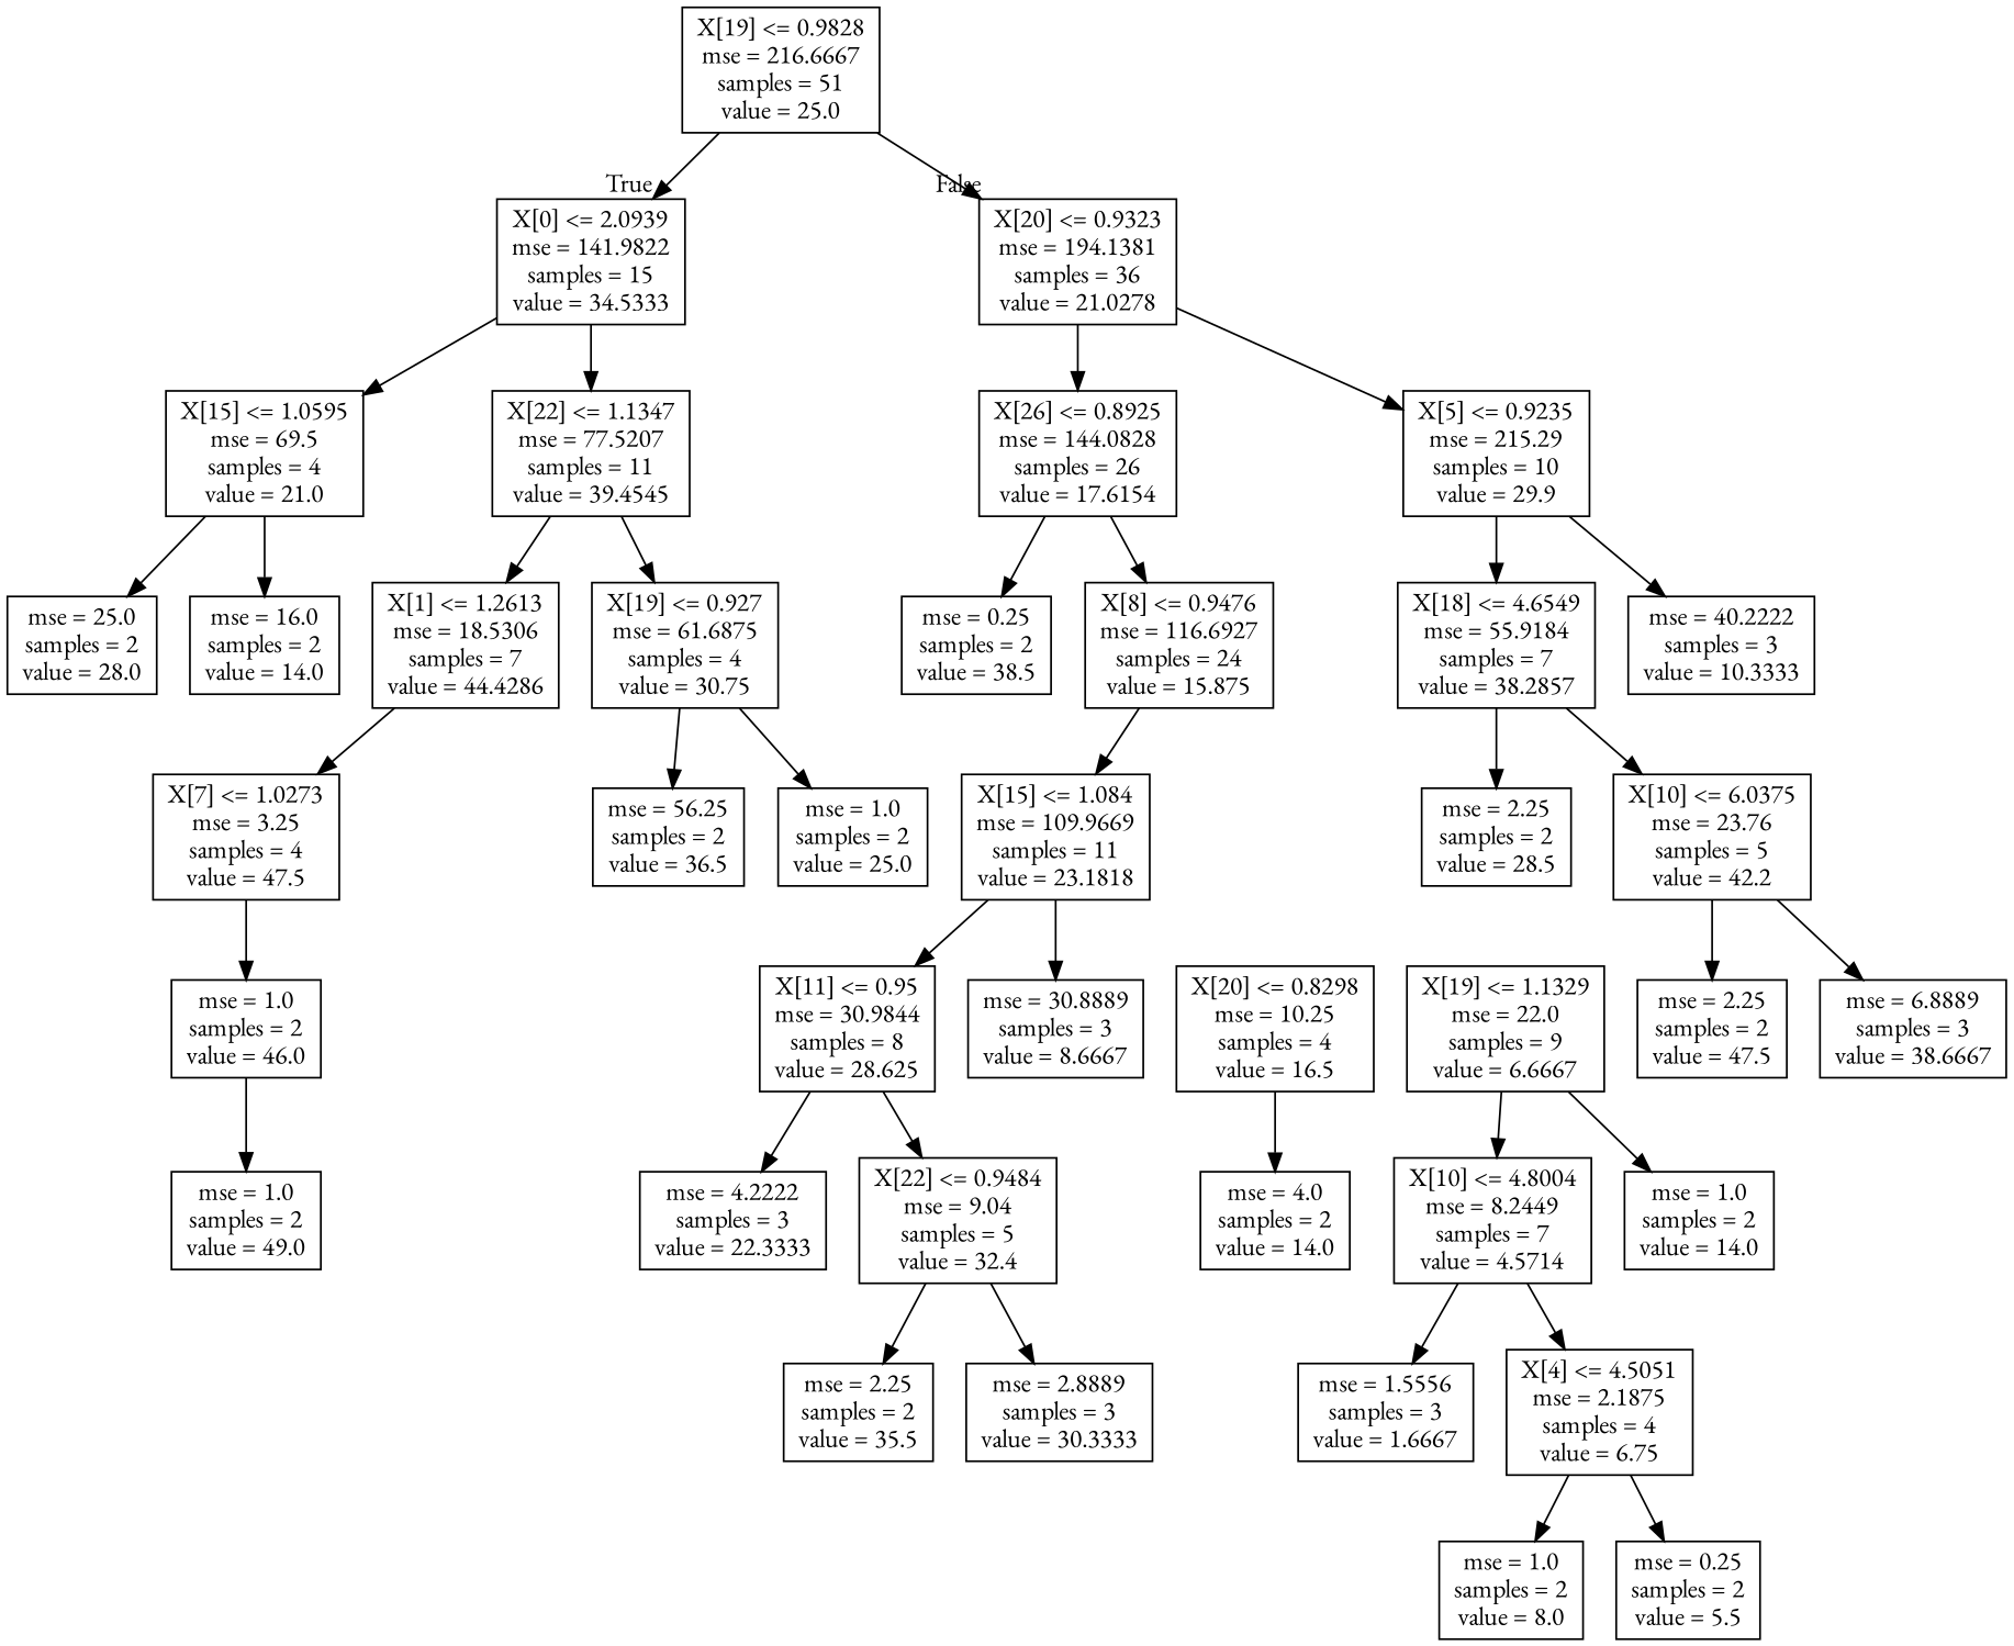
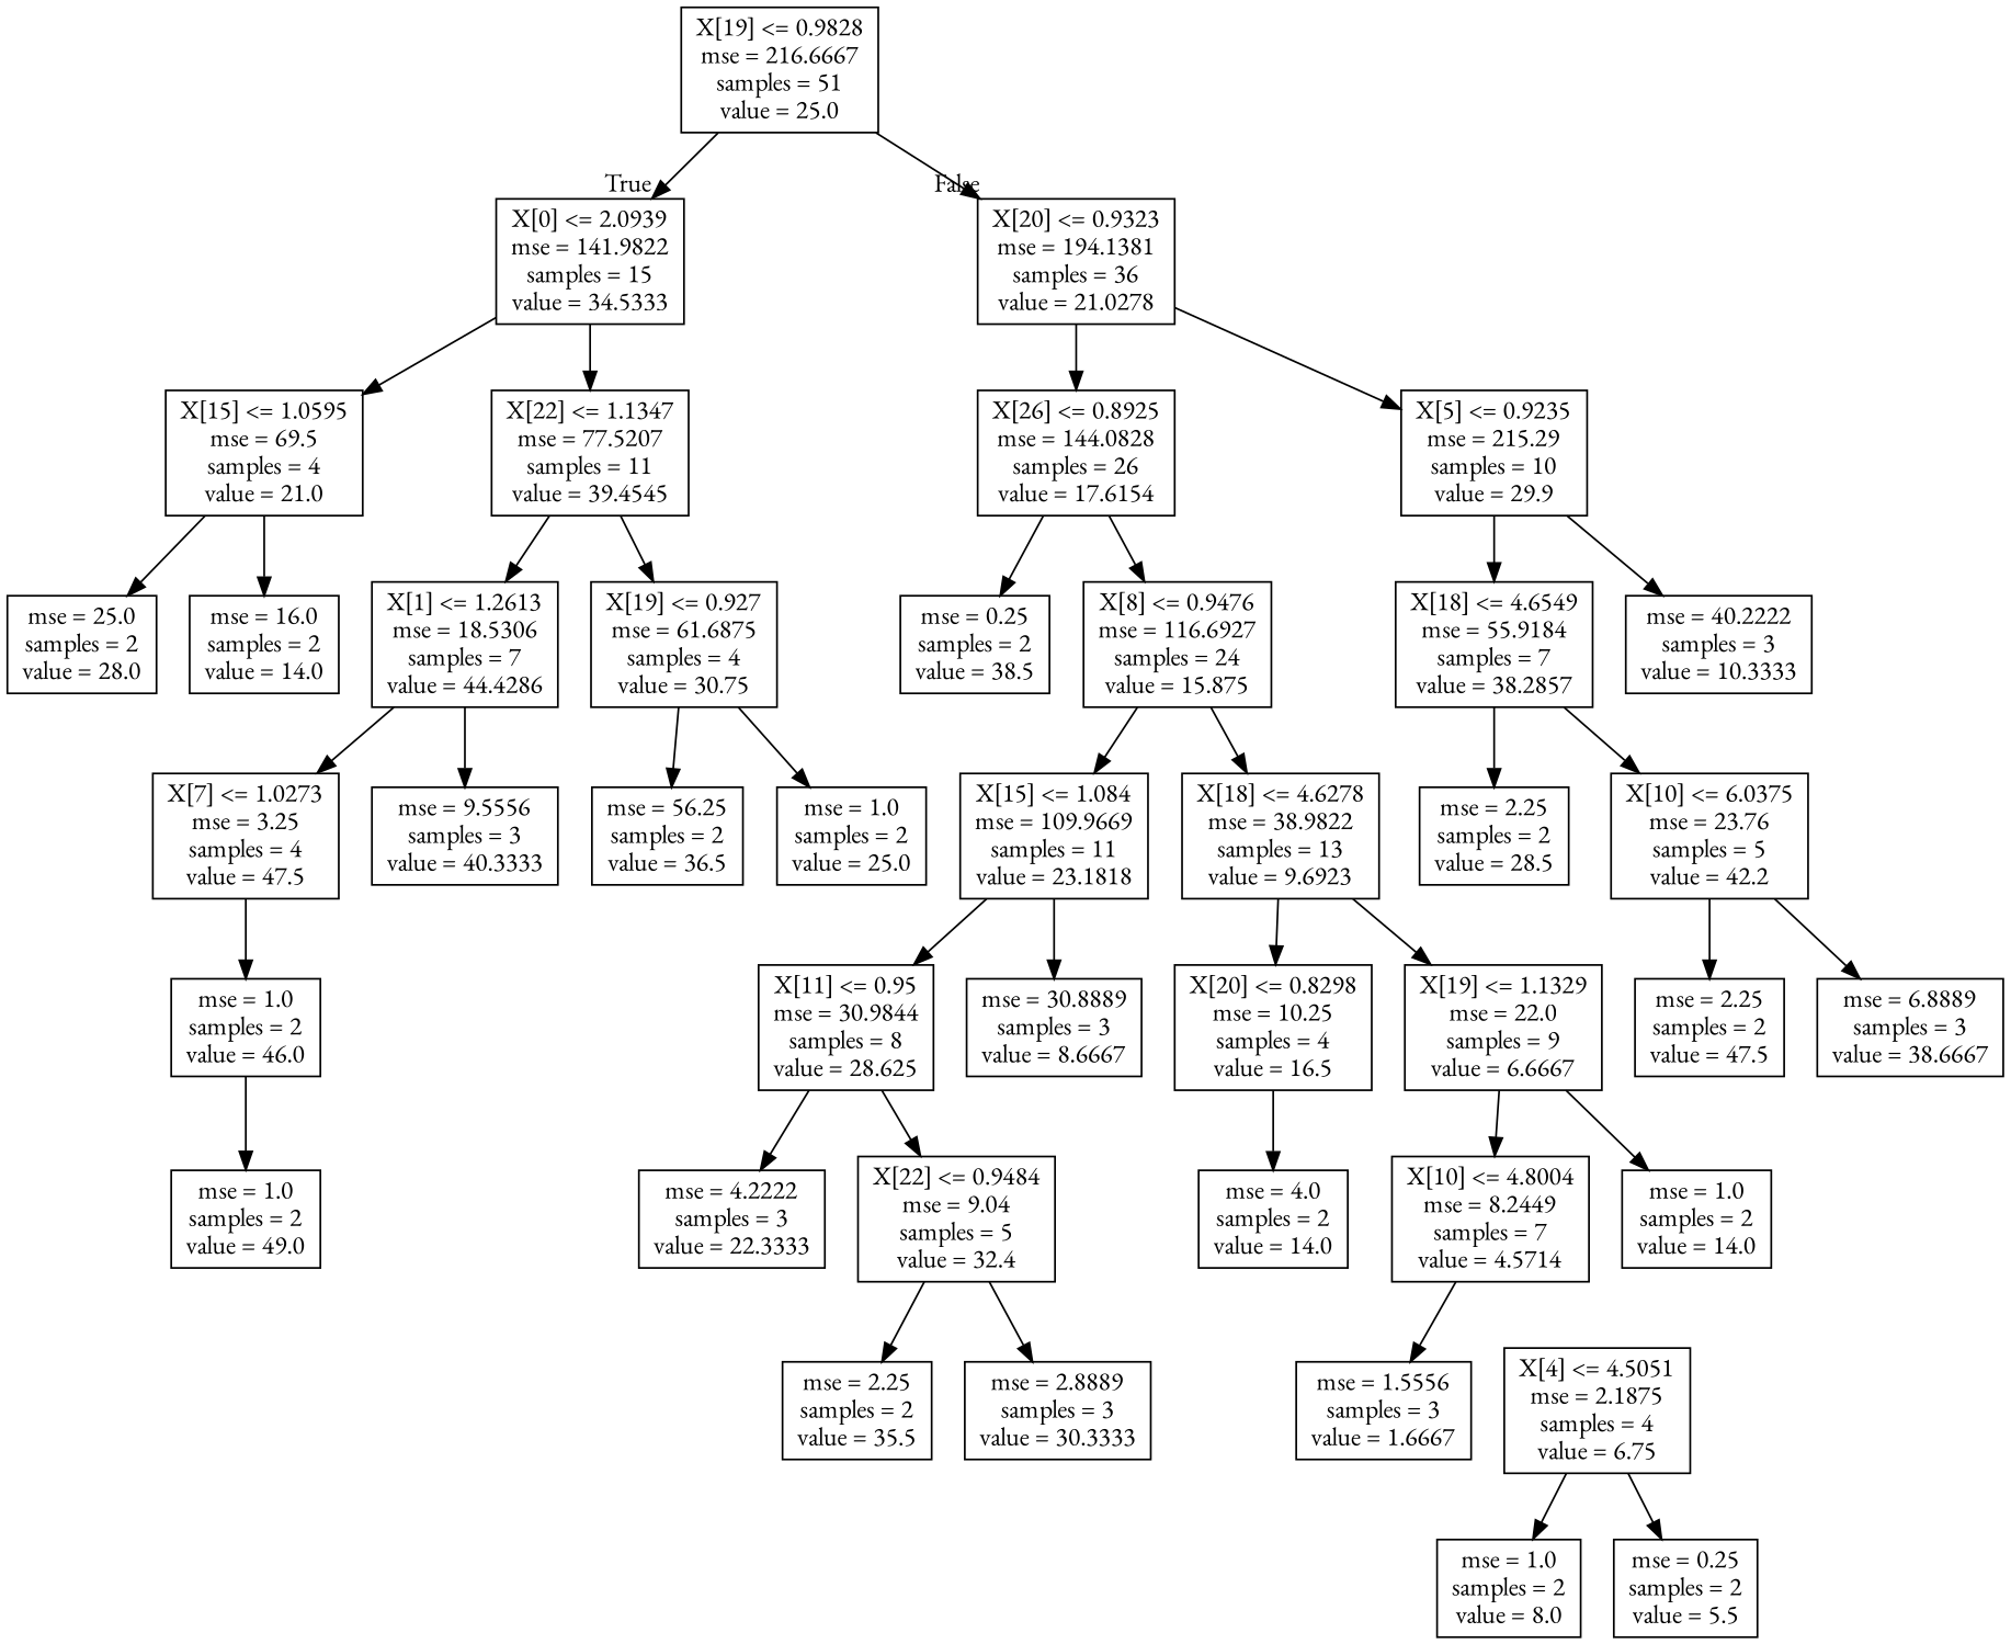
  digraph {
    fontname="EB Garamond"
    node [fontname="EB Garamond" shape=box]
    edge [fontname="EB Garamond"]
    n1 [label="X[19] <= 0.9828\nmse = 216.6667\nsamples = 51\nvalue = 25.0"]
    n2 [label="X[0] <= 2.0939\nmse = 141.9822\nsamples = 15\nvalue = 34.5333"]
    n3 [label="X[20] <= 0.9323\nmse = 194.1381\nsamples = 36\nvalue = 21.0278"]
    n4 [label="X[15] <= 1.0595\nmse = 69.5\nsamples = 4\nvalue = 21.0"]
    n5 [label="X[22] <= 1.1347\nmse = 77.5207\nsamples = 11\nvalue = 39.4545"]
    n6 [label="X[26] <= 0.8925\nmse = 144.0828\nsamples = 26\nvalue = 17.6154"]
    n7 [label="X[5] <= 0.9235\nmse = 215.29\nsamples = 10\nvalue = 29.9"]
    n8 [label="mse = 25.0\nsamples = 2\nvalue = 28.0"]
    n9 [label="mse = 16.0\nsamples = 2\nvalue = 14.0"]
    n10 [label="X[1] <= 1.2613\nmse = 18.5306\nsamples = 7\nvalue = 44.4286"]
    n11 [label="X[19] <= 0.927\nmse = 61.6875\nsamples = 4\nvalue = 30.75"]
    n12 [label="X[7] <= 1.0273\nmse = 3.25\nsamples = 4\nvalue = 47.5"]
+   n13 [label="mse = 9.5556\nsamples = 3\nvalue = 40.3333"]
    n14 [label="mse = 56.25\nsamples = 2\nvalue = 36.5"]
    n15 [label="mse = 1.0\nsamples = 2\nvalue = 25.0"]
    n16 [label="mse = 1.0\nsamples = 2\nvalue = 46.0"]
    n17 [label="mse = 1.0\nsamples = 2\nvalue = 49.0"]
    n18 [label="mse = 0.25\nsamples = 2\nvalue = 38.5"]
    n19 [label="X[8] <= 0.9476\nmse = 116.6927\nsamples = 24\nvalue = 15.875"]
    n20 [label="X[18] <= 4.6549\nmse = 55.9184\nsamples = 7\nvalue = 38.2857"]
    n21 [label="mse = 40.2222\nsamples = 3\nvalue = 10.3333"]
    n22 [label="X[15] <= 1.084\nmse = 109.9669\nsamples = 11\nvalue = 23.1818"]
+   n23 [label="X[18] <= 4.6278\nmse = 38.9822\nsamples = 13\nvalue = 9.6923"]
    n24 [label="X[11] <= 0.95\nmse = 30.9844\nsamples = 8\nvalue = 28.625"]
    n25 [label="mse = 30.8889\nsamples = 3\nvalue = 8.6667"]
    n26 [label="X[20] <= 0.8298\nmse = 10.25\nsamples = 4\nvalue = 16.5"]
    n27 [label="X[19] <= 1.1329\nmse = 22.0\nsamples = 9\nvalue = 6.6667"]
    n28 [label="mse = 4.2222\nsamples = 3\nvalue = 22.3333"]
    n29 [label="X[22] <= 0.9484\nmse = 9.04\nsamples = 5\nvalue = 32.4"]
    n30 [label="mse = 2.25\nsamples = 2\nvalue = 35.5"]
    n31 [label="mse = 2.8889\nsamples = 3\nvalue = 30.3333"]
    n32 [label="mse = 4.0\nsamples = 2\nvalue = 14.0"]
    n33 [label="X[10] <= 4.8004\nmse = 8.2449\nsamples = 7\nvalue = 4.5714"]
    n34 [label="mse = 1.0\nsamples = 2\nvalue = 14.0"]
    n35 [label="mse = 1.5556\nsamples = 3\nvalue = 1.6667"]
    n36 [label="X[4] <= 4.5051\nmse = 2.1875\nsamples = 4\nvalue = 6.75"]
    n37 [label="mse = 1.0\nsamples = 2\nvalue = 8.0"]
    n38 [label="mse = 0.25\nsamples = 2\nvalue = 5.5"]
    n39 [label="mse = 2.25\nsamples = 2\nvalue = 28.5"]
    n40 [label="X[10] <= 6.0375\nmse = 23.76\nsamples = 5\nvalue = 42.2"]
    n41 [label="mse = 2.25\nsamples = 2\nvalue = 47.5"]
    n42 [label="mse = 6.8889\nsamples = 3\nvalue = 38.6667"]
    n1 -> n2 [headlabel=True labelangle=45 labeldistance=2.5]
    n1 -> n3 [headlabel=False labelangle=-45 labeldistance=2.5]
    n2 -> n4
    n2 -> n5
    n3 -> n6
    n3 -> n7
    n4 -> n8
    n4 -> n9
    n5 -> n10
    n5 -> n11
    n6 -> n18
    n6 -> n19
    n7 -> n20
    n7 -> n21
    n10 -> n12
+   n10 -> n13
    n11 -> n14
    n11 -> n15
    n12 -> n16
    n16 -> n17
    n19 -> n22
+   n19 -> n23
    n20 -> n39
    n20 -> n40
    n22 -> n24
    n22 -> n25
+   n23 -> n26
+   n23 -> n27
    n24 -> n28
    n24 -> n29
    n26 -> n32
    n27 -> n33
    n27 -> n34
    n29 -> n30
    n29 -> n31
    n33 -> n35
-   n33 -> n36
    n36 -> n37
    n36 -> n38
    n40 -> n41
    n40 -> n42
  }
